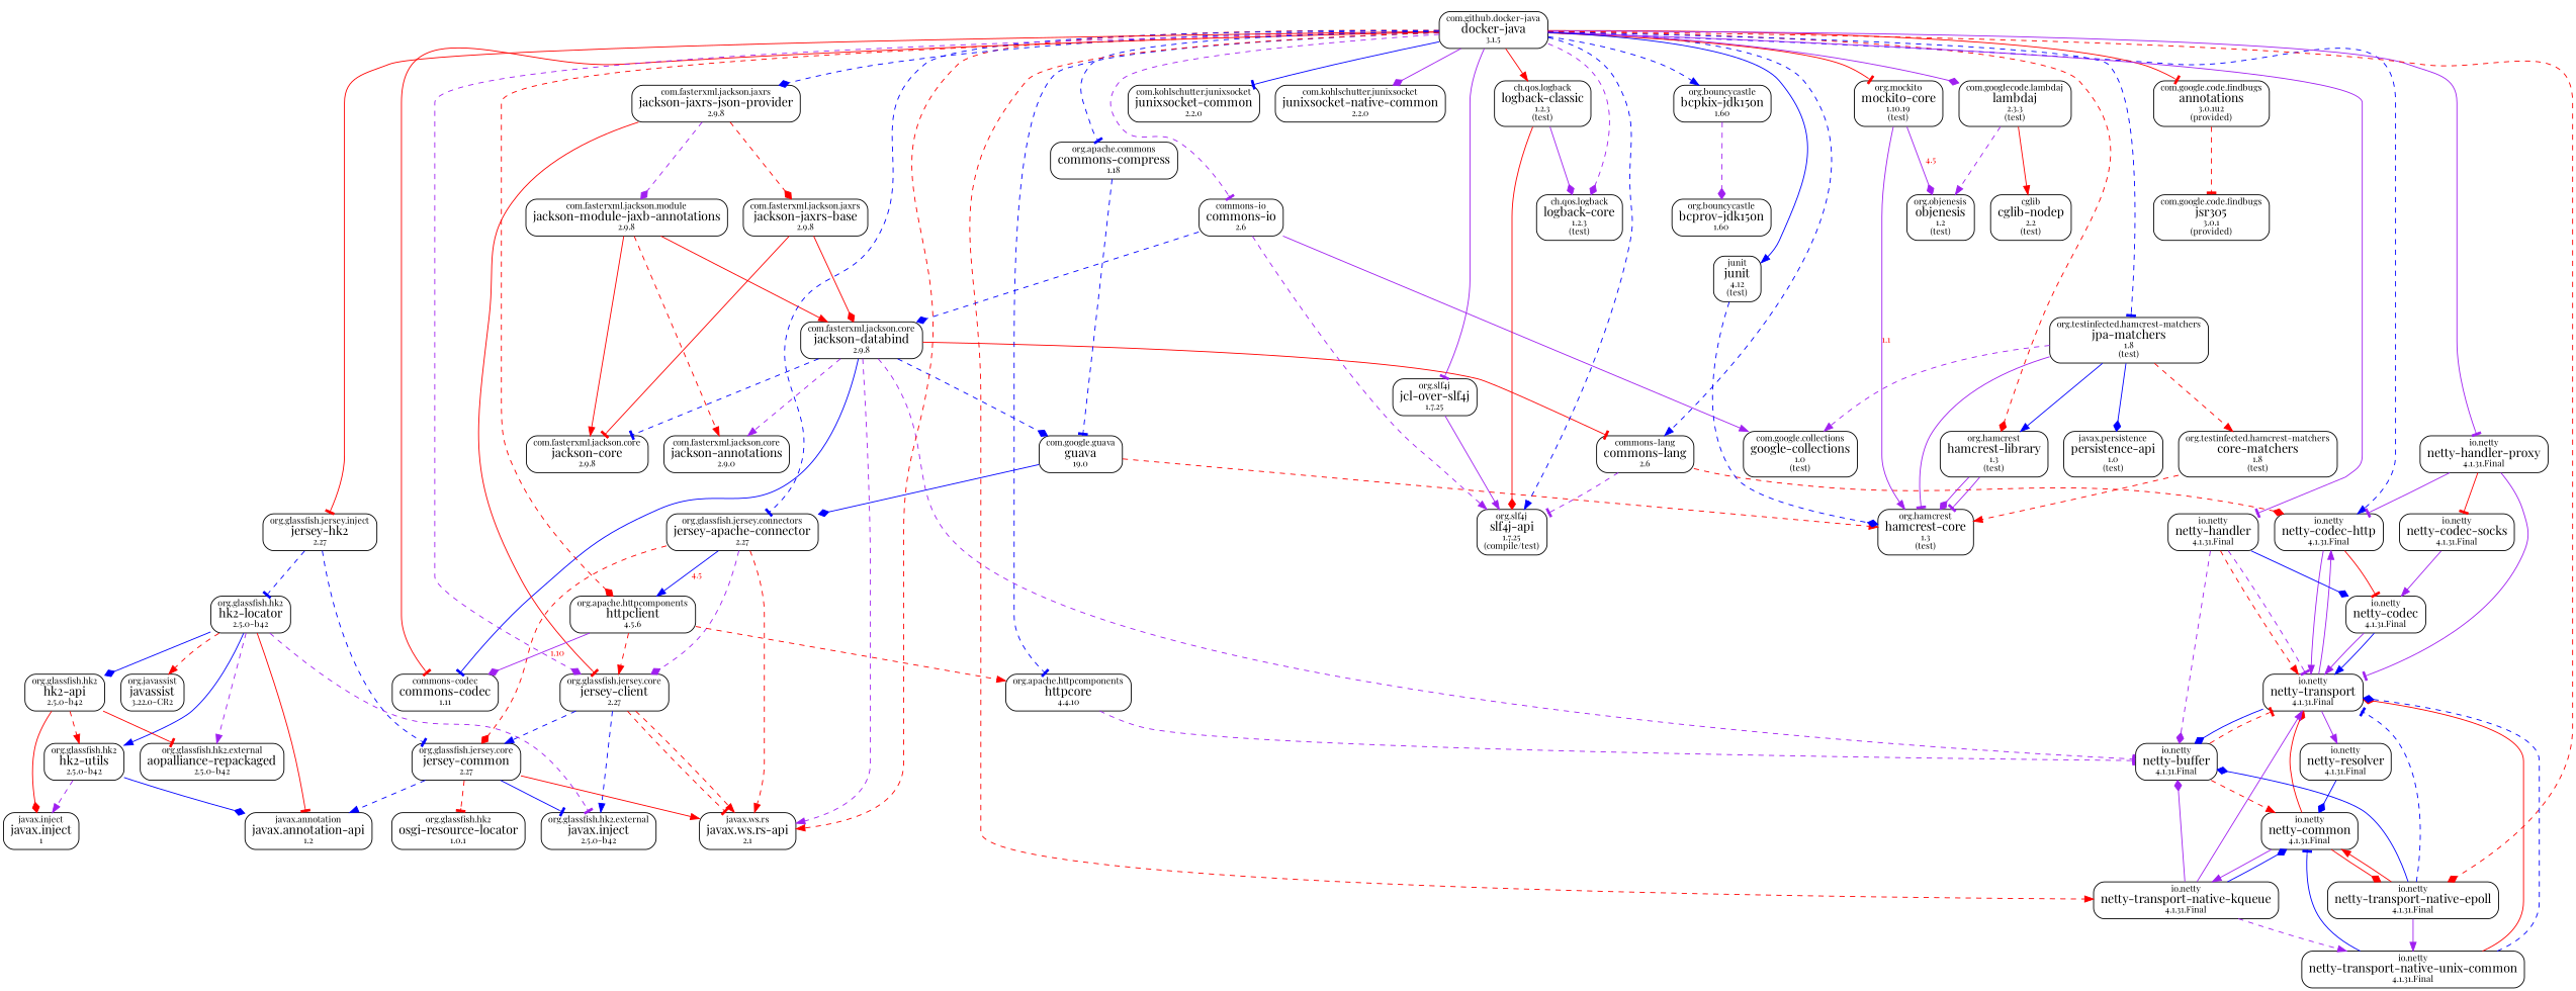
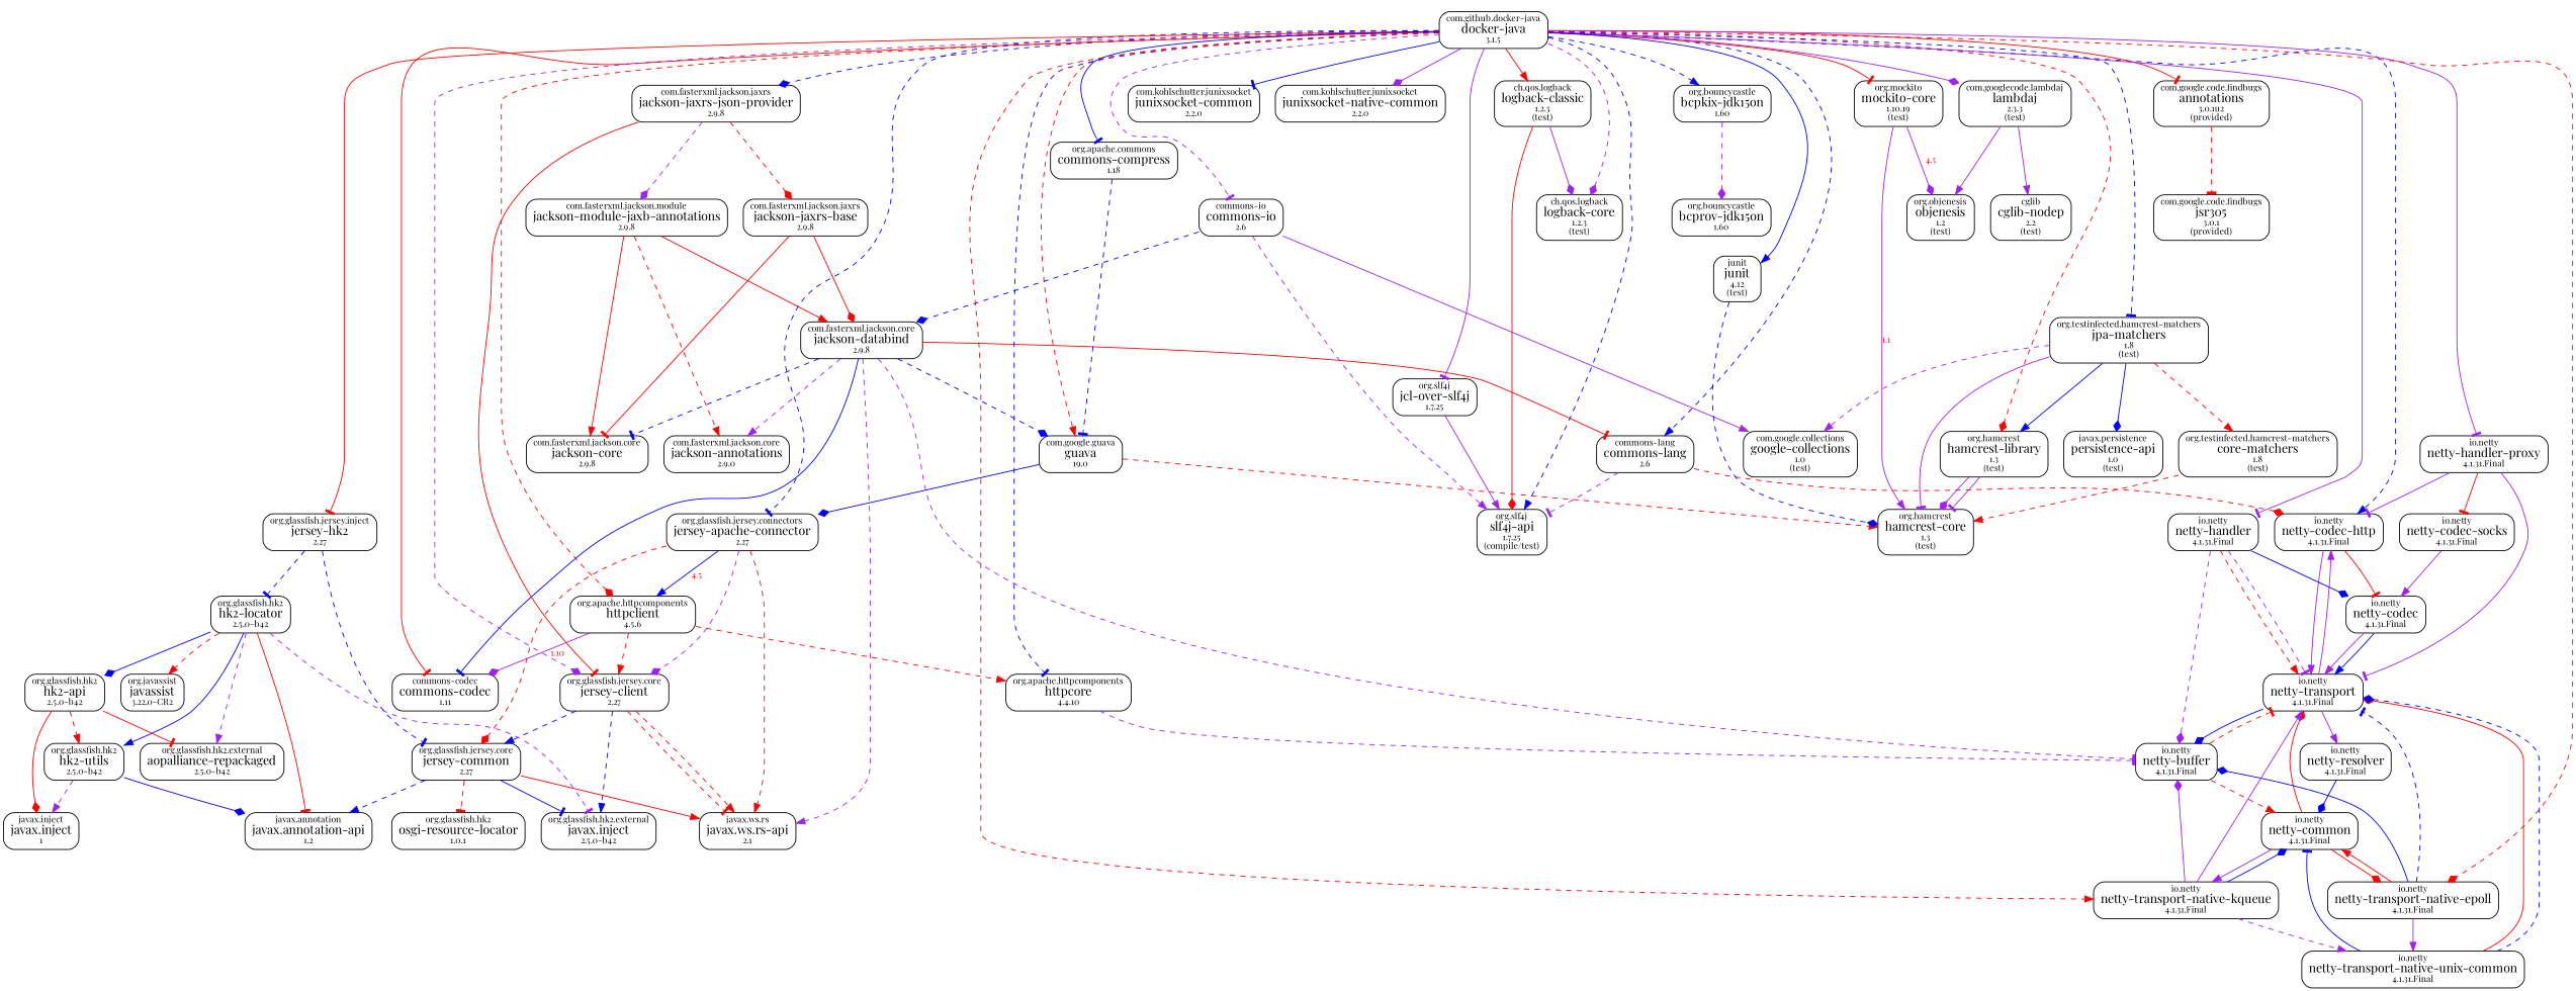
  digraph {
    fontname="Playfair Display"
    node [fontname="Playfair Display" fontsize=14 shape=box style=rounded]
    edge [arrowhead=normal color=red fontname="Playfair Display" fontsize=10 style=solid]
    n1 [label=<<font point-size="10">com.fasterxml.jackson.jaxrs</font><br/>jackson-jaxrs-base<font point-size="10"><br/>2.9.8</font>>]
    n2 [label=<<font point-size="10">com.fasterxml.jackson.core</font><br/>jackson-core<font point-size="10"><br/>2.9.8</font>>]
    n3 [label=<<font point-size="10">com.fasterxml.jackson.core</font><br/>jackson-databind<font point-size="10"><br/>2.9.8</font>>]
    n4 [label=<<font point-size="10">com.fasterxml.jackson.core</font><br/>jackson-annotations<font point-size="10"><br/>2.9.0</font>>]
    n5 [label=<<font point-size="10">javax.ws.rs</font><br/>javax.ws.rs-api<font point-size="10"><br/>2.1</font>>]
    n6 [label=<<font point-size="10">commons-codec</font><br/>commons-codec<font point-size="10"><br/>1.11</font>>]
    n7 [label=<<font point-size="10">commons-lang</font><br/>commons-lang<font point-size="10"><br/>2.6</font>>]
    n8 [label=<<font point-size="10">com.google.guava</font><br/>guava<font point-size="10"><br/>19.0</font>>]
    n9 [label=<<font point-size="10">io.netty</font><br/>netty-buffer<font point-size="10"><br/>4.1.31.Final</font>>]
    n10 [label=<<font point-size="10">org.slf4j</font><br/>slf4j-api<font point-size="10"><br/>1.7.25</font><font point-size="10"><br/>(compile/test)</font>>]
    n11 [label=<<font point-size="10">io.netty</font><br/>netty-codec-http<font point-size="10"><br/>4.1.31.Final</font>>]
    n12 [label=<<font point-size="10">org.glassfish.jersey.connectors</font><br/>jersey-apache-connector<font point-size="10"><br/>2.27</font>>]
    n13 [label=<<font point-size="10">org.hamcrest</font><br/>hamcrest-core<font point-size="10"><br/>1.3</font><font point-size="10"><br/>(test)</font>>]
    n14 [label=<<font point-size="10">io.netty</font><br/>netty-transport<font point-size="10"><br/>4.1.31.Final</font>>]
    n15 [label=<<font point-size="10">io.netty</font><br/>netty-common<font point-size="10"><br/>4.1.31.Final</font>>]
    n16 [label=<<font point-size="10">com.fasterxml.jackson.jaxrs</font><br/>jackson-jaxrs-json-provider<font point-size="10"><br/>2.9.8</font>>]
    n17 [label=<<font point-size="10">com.fasterxml.jackson.module</font><br/>jackson-module-jaxb-annotations<font point-size="10"><br/>2.9.8</font>>]
    n18 [label=<<font point-size="10">org.glassfish.jersey.core</font><br/>jersey-client<font point-size="10"><br/>2.27</font>>]
    n19 [label=<<font point-size="10">org.glassfish.jersey.core</font><br/>jersey-common<font point-size="10"><br/>2.27</font>>]
    n20 [label=<<font point-size="10">org.glassfish.hk2.external</font><br/>javax.inject<font point-size="10"><br/>2.5.0-b42</font>>]
    n21 [label=<<font point-size="10">com.github.docker-java</font><br/>docker-java<font point-size="10"><br/>3.1.5</font>>]
    n22 [label=<<font point-size="10">org.apache.httpcomponents</font><br/>httpclient<font point-size="10"><br/>4.5.6</font>>]
    n23 [label=<<font point-size="10">org.apache.httpcomponents</font><br/>httpcore<font point-size="10"><br/>4.4.10</font>>]
    n24 [label=<<font point-size="10">org.glassfish.jersey.inject</font><br/>jersey-hk2<font point-size="10"><br/>2.27</font>>]
    n25 [label=<<font point-size="10">com.kohlschutter.junixsocket</font><br/>junixsocket-common<font point-size="10"><br/>2.2.0</font>>]
    n26 [label=<<font point-size="10">com.kohlschutter.junixsocket</font><br/>junixsocket-native-common<font point-size="10"><br/>2.2.0</font>>]
    n27 [label=<<font point-size="10">org.apache.commons</font><br/>commons-compress<font point-size="10"><br/>1.18</font>>]
    n28 [label=<<font point-size="10">commons-io</font><br/>commons-io<font point-size="10"><br/>2.6</font>>]
    n29 [label=<<font point-size="10">org.slf4j</font><br/>jcl-over-slf4j<font point-size="10"><br/>1.7.25</font>>]
    n30 [label=<<font point-size="10">org.bouncycastle</font><br/>bcpkix-jdk15on<font point-size="10"><br/>1.60</font>>]
    n31 [label=<<font point-size="10">ch.qos.logback</font><br/>logback-core<font point-size="10"><br/>1.2.3</font><font point-size="10"><br/>(test)</font>>]
    n32 [label=<<font point-size="10">ch.qos.logback</font><br/>logback-classic<font point-size="10"><br/>1.2.3</font><font point-size="10"><br/>(test)</font>>]
    n33 [label=<<font point-size="10">org.hamcrest</font><br/>hamcrest-library<font point-size="10"><br/>1.3</font><font point-size="10"><br/>(test)</font>>]
    n34 [label=<<font point-size="10">com.googlecode.lambdaj</font><br/>lambdaj<font point-size="10"><br/>2.3.3</font><font point-size="10"><br/>(test)</font>>]
    n35 [label=<<font point-size="10">org.testinfected.hamcrest-matchers</font><br/>jpa-matchers<font point-size="10"><br/>1.8</font><font point-size="10"><br/>(test)</font>>]
    n36 [label=<<font point-size="10">org.mockito</font><br/>mockito-core<font point-size="10"><br/>1.10.19</font><font point-size="10"><br/>(test)</font>>]
    n37 [label=<<font point-size="10">com.google.code.findbugs</font><br/>annotations<font point-size="10"><br/>3.0.1u2</font><font point-size="10"><br/>(provided)</font>>]
    n38 [label=<<font point-size="10">io.netty</font><br/>netty-handler<font point-size="10"><br/>4.1.31.Final</font>>]
    n39 [label=<<font point-size="10">io.netty</font><br/>netty-handler-proxy<font point-size="10"><br/>4.1.31.Final</font>>]
    n40 [label=<<font point-size="10">io.netty</font><br/>netty-transport-native-epoll<font point-size="10"><br/>4.1.31.Final</font>>]
    n41 [label=<<font point-size="10">io.netty</font><br/>netty-transport-native-kqueue<font point-size="10"><br/>4.1.31.Final</font>>]
    n42 [label=<<font point-size="10">junit</font><br/>junit<font point-size="10"><br/>4.12</font><font point-size="10"><br/>(test)</font>>]
    n43 [label=<<font point-size="10">org.glassfish.hk2</font><br/>hk2-locator<font point-size="10"><br/>2.5.0-b42</font>>]
    n44 [label=<<font point-size="10">com.google.collections</font><br/>google-collections<font point-size="10"><br/>1.0</font><font point-size="10"><br/>(test)</font>>]
    n45 [label=<<font point-size="10">org.bouncycastle</font><br/>bcprov-jdk15on<font point-size="10"><br/>1.60</font>>]
    n46 [label=<<font point-size="10">org.objenesis</font><br/>objenesis<font point-size="10"><br/>1.2</font><font point-size="10"><br/>(test)</font>>]
    n47 [label=<<font point-size="10">cglib</font><br/>cglib-nodep<font point-size="10"><br/>2.2</font><font point-size="10"><br/>(test)</font>>]
    n48 [label=<<font point-size="10">org.testinfected.hamcrest-matchers</font><br/>core-matchers<font point-size="10"><br/>1.8</font><font point-size="10"><br/>(test)</font>>]
    n49 [label=<<font point-size="10">javax.persistence</font><br/>persistence-api<font point-size="10"><br/>1.0</font><font point-size="10"><br/>(test)</font>>]
    n50 [label=<<font point-size="10">com.google.code.findbugs</font><br/>jsr305<font point-size="10"><br/>3.0.1</font><font point-size="10"><br/>(provided)</font>>]
    n51 [label=<<font point-size="10">io.netty</font><br/>netty-codec<font point-size="10"><br/>4.1.31.Final</font>>]
    n52 [label=<<font point-size="10">io.netty</font><br/>netty-codec-socks<font point-size="10"><br/>4.1.31.Final</font>>]
    n53 [label=<<font point-size="10">io.netty</font><br/>netty-transport-native-unix-common<font point-size="10"><br/>4.1.31.Final</font>>]
    n54 [label=<<font point-size="10">javax.annotation</font><br/>javax.annotation-api<font point-size="10"><br/>1.2</font>>]
    n55 [label=<<font point-size="10">org.glassfish.hk2</font><br/>osgi-resource-locator<font point-size="10"><br/>1.0.1</font>>]
    n56 [label=<<font point-size="10">org.glassfish.hk2.external</font><br/>aopalliance-repackaged<font point-size="10"><br/>2.5.0-b42</font>>]
    n57 [label=<<font point-size="10">org.glassfish.hk2</font><br/>hk2-api<font point-size="10"><br/>2.5.0-b42</font>>]
    n58 [label=<<font point-size="10">org.glassfish.hk2</font><br/>hk2-utils<font point-size="10"><br/>2.5.0-b42</font>>]
    n59 [label=<<font point-size="10">org.javassist</font><br/>javassist<font point-size="10"><br/>3.22.0-CR2</font>>]
    n60 [label=<<font point-size="10">javax.inject</font><br/>javax.inject<font point-size="10"><br/>1</font>>]
    n61 [label=<<font point-size="10">io.netty</font><br/>netty-resolver<font point-size="10"><br/>4.1.31.Final</font>>]
    n1 -> n2 [arrowhead=tee]
    n1 -> n3 [arrowhead=diamond]
    n3 -> n2 [arrowhead=tee color=blue style=dashed]
    n3 -> n4 [color=purple style=dashed]
    n3 -> n5 [color=purple style=dashed]
    n3 -> n6 [arrowhead=tee color=blue]
    n3 -> n7 [arrowhead=tee]
    n3 -> n8 [arrowhead=diamond color=blue style=dashed]
    n3 -> n9 [arrowhead=tee color=purple style=dashed]
    n7 -> n10 [arrowhead=tee color=purple style=dashed]
    n7 -> n11 [arrowhead=diamond style=dashed]
    n8 -> n12 [arrowhead=diamond color=blue]
    n8 -> n13 [style=dashed]
    n9 -> n14 [arrowhead=tee style=dashed]
    n9 -> n15 [style=dashed]
    n11 -> n14 [color=purple]
    n11 -> n51 [arrowhead=tee]
    n12 -> n5 [style=dashed]
    n12 -> n18 [arrowhead=diamond color=purple style=dashed]
    n12 -> n19 [arrowhead=diamond style=dashed]
    n12 -> n22 [color=blue fontcolor=red label=4.5]
    n14 -> n9 [arrowhead=diamond color=blue]
    n14 -> n11 [color=purple]
    n14 -> n61 [color=purple]
    n15 -> n14 [arrowhead=diamond]
    n15 -> n40 [arrowhead=diamond]
    n15 -> n41 [color=purple]
    n16 -> n1 [arrowhead=diamond style=dashed]
    n16 -> n17 [arrowhead=diamond color=purple style=dashed]
    n16 -> n18 [arrowhead=tee]
    n17 -> n2
    n17 -> n3
    n17 -> n4 [style=dashed]
    n18 -> n5 [arrowhead=tee style=dashed]
    n18 -> n5 [style=dashed]
    n18 -> n19 [color=blue style=dashed]
    n18 -> n20 [color=blue style=dashed]
    n19 -> n5
    n19 -> n20 [arrowhead=tee color=blue]
    n19 -> n54 [color=blue style=dashed]
    n19 -> n55 [arrowhead=tee style=dashed]
    n21 -> n6 [arrowhead=tee]
    n21 -> n7 [color=blue style=dashed]
-   n21 -> n5 [style=dashed]
+   n21 -> n8 [style=dashed]
    n21 -> n10 [color=blue style=dashed]
    n21 -> n11 [color=blue style=dashed]
    n21 -> n12 [arrowhead=tee color=blue style=dashed]
    n21 -> n16 [arrowhead=diamond color=blue style=dashed]
    n21 -> n18 [arrowhead=diamond color=purple style=dashed]
    n21 -> n22 [arrowhead=diamond style=dashed]
    n21 -> n23 [arrowhead=tee color=blue style=dashed]
    n21 -> n24 [arrowhead=tee]
    n21 -> n25 [arrowhead=tee color=blue]
    n21 -> n26 [arrowhead=diamond color=purple]
-   n21 -> n27 [arrowhead=tee color=blue style=dashed]
+   n21 -> n27 [arrowhead=tee color=blue]
    n21 -> n28 [arrowhead=tee color=purple style=dashed]
    n21 -> n29 [arrowhead=tee color=purple]
    n21 -> n30 [color=blue style=dashed]
    n21 -> n31 [arrowhead=diamond color=purple style=dashed]
    n21 -> n32
    n21 -> n33 [arrowhead=diamond style=dashed]
    n21 -> n34 [arrowhead=diamond color=purple]
    n21 -> n35 [arrowhead=tee color=blue style=dashed]
    n21 -> n36 [arrowhead=tee]
    n21 -> n37 [arrowhead=tee]
    n21 -> n38 [arrowhead=tee color=purple]
    n21 -> n39 [arrowhead=tee color=purple]
    n21 -> n40 [arrowhead=diamond style=dashed]
    n21 -> n41 [style=dashed]
    n21 -> n42 [color=blue]
    n22 -> n6 [arrowhead=diamond color=purple fontcolor=red label=1.10]
    n22 -> n18 [style=dashed]
    n22 -> n23 [style=dashed]
    n23 -> n9 [arrowhead=tee color=purple style=dashed]
    n24 -> n19 [arrowhead=tee color=blue style=dashed]
    n24 -> n43 [arrowhead=tee color=blue style=dashed]
    n27 -> n8 [arrowhead=tee color=blue style=dashed]
    n28 -> n3 [arrowhead=diamond color=blue style=dashed]
    n28 -> n10 [color=purple style=dashed]
    n28 -> n44 [color=purple]
    n29 -> n10 [color=purple]
    n30 -> n45 [arrowhead=diamond color=purple style=dashed]
    n32 -> n10 [arrowhead=diamond]
    n32 -> n31 [arrowhead=diamond color=purple]
    n33 -> n13 [arrowhead=diamond color=purple]
    n33 -> n13 [arrowhead=tee color=purple]
-   n34 -> n46 [color=purple style=dashed]
-   n34 -> n47
+   n34 -> n46 [color=purple]
+   n34 -> n47 [color=purple]
    n35 -> n13 [arrowhead=tee color=purple]
    n35 -> n33 [color=blue]
    n35 -> n44 [color=purple style=dashed]
    n35 -> n48 [style=dashed]
    n35 -> n49 [arrowhead=diamond color=blue]
    n36 -> n13 [color=purple fontcolor=red label=1.1]
    n36 -> n46 [arrowhead=diamond color=purple fontcolor=red label=4.5]
    n37 -> n50 [arrowhead=tee style=dashed]
    n38 -> n9 [arrowhead=diamond color=purple style=dashed]
    n38 -> n14 [style=dashed]
    n38 -> n14 [arrowhead=tee color=purple style=dashed]
    n38 -> n51 [arrowhead=diamond color=blue]
    n39 -> n11 [arrowhead=tee color=purple]
    n39 -> n14 [arrowhead=tee color=purple]
    n39 -> n52 [arrowhead=tee]
    n40 -> n9 [arrowhead=diamond color=blue]
    n40 -> n14 [arrowhead=tee color=blue style=dashed]
    n40 -> n15
    n40 -> n53 [color=purple]
    n41 -> n9 [arrowhead=diamond color=purple]
    n41 -> n14 [color=purple]
    n41 -> n15 [arrowhead=diamond color=blue]
    n41 -> n53 [color=purple style=dashed]
    n42 -> n13 [arrowhead=diamond color=blue style=dashed]
    n43 -> n20 [arrowhead=tee color=purple style=dashed]
    n43 -> n54 [arrowhead=tee]
    n43 -> n56 [color=purple style=dashed]
    n43 -> n57 [arrowhead=diamond color=blue]
    n43 -> n58 [color=blue]
    n43 -> n59 [style=dashed]
    n48 -> n13 [style=dashed]
    n51 -> n14 [color=purple]
    n51 -> n14 [color=blue]
    n52 -> n51 [color=purple]
    n53 -> n14 [arrowhead=diamond]
    n53 -> n14 [arrowhead=diamond color=blue style=dashed]
    n53 -> n15 [arrowhead=tee color=blue]
    n57 -> n56 [arrowhead=tee]
    n57 -> n58 [style=dashed]
    n57 -> n60 [arrowhead=diamond]
    n58 -> n54 [arrowhead=diamond color=blue]
    n58 -> n60 [color=purple style=dashed]
    n61 -> n15 [arrowhead=diamond color=blue]
  }
